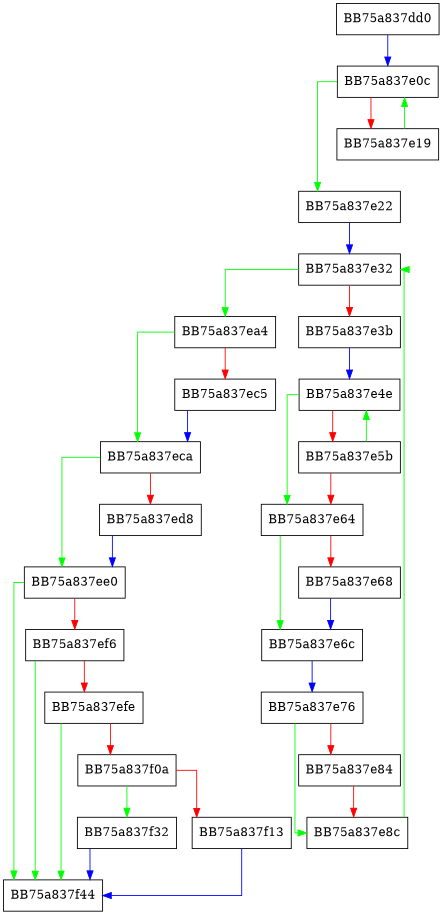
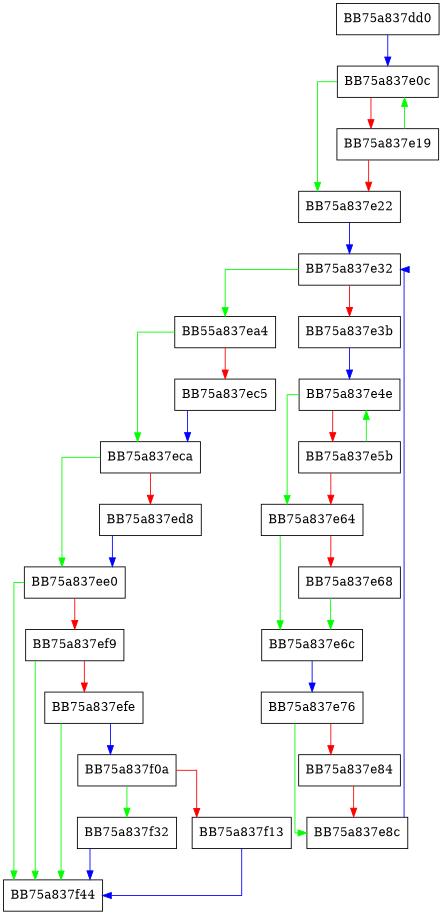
  digraph {
    splines=ortho
    node [shape=box]
    edge [color=red]
    BB75a837dd0
    BB75a837e0c
    BB75a837e22
    BB75a837e19
    BB75a837e32
-   BB75a837ea4
+   BB75a837ea4 [label=BB55a837ea4]
    BB75a837e3b
    BB75a837eca
    BB75a837ec5
    BB75a837e4e
    BB75a837ee0
    BB75a837ed8
    BB75a837e64
    BB75a837e5b
    BB75a837e6c
    BB75a837e68
    BB75a837e76
    BB75a837e8c
    BB75a837e84
    BB75a837f44
-   BB75a837ef9 [label=BB75a837ef6]
+   BB75a837ef9
    BB75a837efe
    BB75a837f0a
    BB75a837f32
    BB75a837f13
    BB75a837dd0 -> BB75a837e0c [color=blue]
    BB75a837e0c -> BB75a837e22 [color=green]
    BB75a837e0c -> BB75a837e19
    BB75a837e22 -> BB75a837e32 [color=blue]
    BB75a837e19 -> BB75a837e0c [color=green]
+   BB75a837e19 -> BB75a837e22
    BB75a837e32 -> BB75a837ea4 [color=green]
    BB75a837e32 -> BB75a837e3b
    BB75a837ea4 -> BB75a837eca [color=green]
    BB75a837ea4 -> BB75a837ec5
    BB75a837e3b -> BB75a837e4e [color=blue]
    BB75a837eca -> BB75a837ee0 [color=green]
    BB75a837eca -> BB75a837ed8
    BB75a837ec5 -> BB75a837eca [color=blue]
    BB75a837e4e -> BB75a837e64 [color=green]
    BB75a837e4e -> BB75a837e5b
    BB75a837ee0 -> BB75a837f44 [color=green]
    BB75a837ee0 -> BB75a837ef9
    BB75a837ed8 -> BB75a837ee0 [color=blue]
    BB75a837e64 -> BB75a837e6c [color=green]
    BB75a837e64 -> BB75a837e68
    BB75a837e5b -> BB75a837e4e [color=green]
    BB75a837e5b -> BB75a837e64
    BB75a837e6c -> BB75a837e76 [color=blue]
-   BB75a837e68 -> BB75a837e6c [color=blue]
+   BB75a837e68 -> BB75a837e6c [color=green]
    BB75a837e76 -> BB75a837e8c [color=green]
    BB75a837e76 -> BB75a837e84
-   BB75a837e8c -> BB75a837e32 [color=green]
+   BB75a837e8c -> BB75a837e32 [color=blue]
    BB75a837e84 -> BB75a837e8c
    BB75a837ef9 -> BB75a837f44 [color=green]
    BB75a837ef9 -> BB75a837efe
    BB75a837efe -> BB75a837f44 [color=green]
-   BB75a837efe -> BB75a837f0a
+   BB75a837efe -> BB75a837f0a [color=blue]
    BB75a837f0a -> BB75a837f32 [color=green]
    BB75a837f0a -> BB75a837f13
    BB75a837f32 -> BB75a837f44 [color=blue]
    BB75a837f13 -> BB75a837f44 [color=blue]
  }
